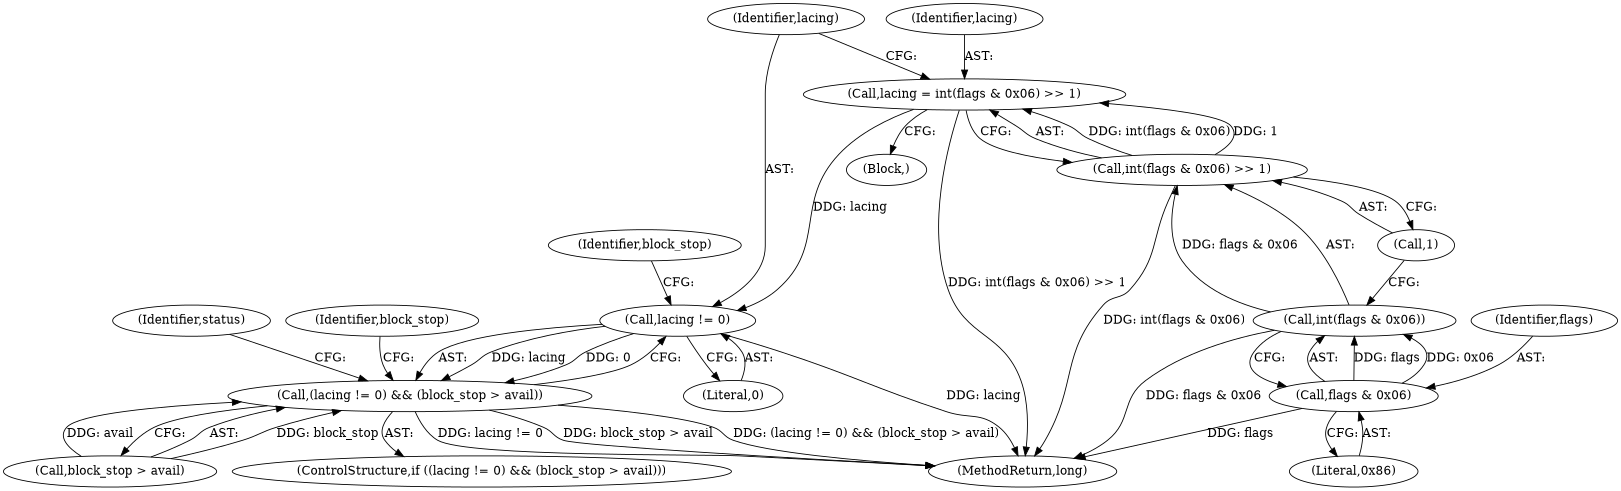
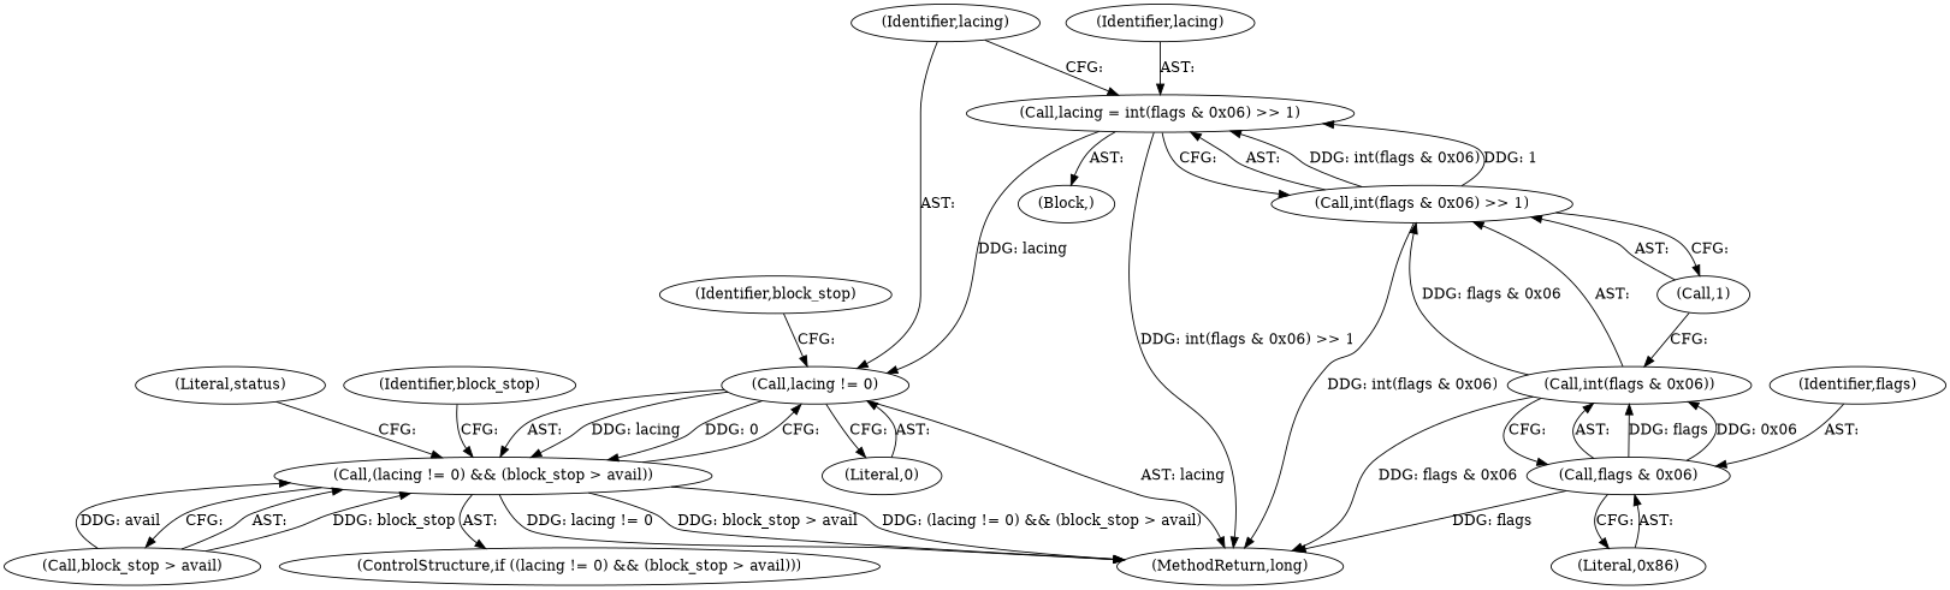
  digraph {
    n1 [label="(Call,lacing != 0)"]
    n2 [label="(Call,(lacing != 0) && (block_stop > avail))"]
    n3 [label="(MethodReturn,long)"]
    n4 [label="(Literal,0)"]
    n5 [label="(Call,block_stop > avail)"]
    n6 [label="(ControlStructure,if ((lacing != 0) && (block_stop > avail)))"]
    n7 [label="(Call,lacing = int(flags & 0x06) >> 1)"]
    n8 [label="(Call,int(flags & 0x06) >> 1)"]
    n9 [label="(Block,)"]
    n10 [label="(Call,1)"]
    n11 [label="(Call,int(flags & 0x06))"]
    n12 [label="(Call,flags & 0x06)"]
    n13 [label="(Literal,0x86)"]
    n14 [label="(Identifier,lacing)"]
    n15 [label="(Identifier,block_stop)"]
    n16 [label="(Identifier,lacing)"]
    n17 [label="(Identifier,block_stop)"]
    n18 [label="(Identifier,flags)"]
-   n19 [label="(Identifier,status)"]
+   n19 [label="(Literal,status)"]
    n1 -> n2 [label="AST: "]
    n1 -> n2 [label="DDG: lacing"]
    n1 -> n2 [label="DDG: 0"]
-   n1 -> n3 [label="DDG: lacing"]
+   n1 -> n3 [label="AST: lacing"]
    n1 -> n4 [label="CFG: "]
    n2 -> n1 [label="CFG: "]
    n2 -> n3 [label="DDG: lacing != 0"]
    n2 -> n3 [label="DDG: block_stop > avail"]
    n2 -> n3 [label="DDG: (lacing != 0) && (block_stop > avail)"]
    n2 -> n5 [label="CFG: "]
    n2 -> n6 [label="AST: "]
    n4 -> n1 [label="AST: "]
    n5 -> n2 [label="AST: "]
    n5 -> n2 [label="DDG: block_stop"]
    n5 -> n2 [label="DDG: avail"]
    n7 -> n1 [label="DDG: lacing"]
    n7 -> n3 [label="DDG: int(flags & 0x06) >> 1"]
    n7 -> n8 [label="CFG: "]
-   n7 -> n9 [label="CFG: "]
+   n7 -> n9 [label="AST: "]
    n8 -> n3 [label="DDG: int(flags & 0x06)"]
    n8 -> n7 [label="AST: "]
    n8 -> n7 [label="DDG: int(flags & 0x06)"]
    n8 -> n7 [label="DDG: 1"]
    n8 -> n10 [label="CFG: "]
    n10 -> n8 [label="AST: "]
    n10 -> n11 [label="CFG: "]
    n11 -> n3 [label="DDG: flags & 0x06"]
    n11 -> n8 [label="AST: "]
    n11 -> n8 [label="DDG: flags & 0x06"]
    n11 -> n12 [label="CFG: "]
    n12 -> n3 [label="DDG: flags"]
    n12 -> n11 [label="AST: "]
    n12 -> n11 [label="DDG: flags"]
    n12 -> n11 [label="DDG: 0x06"]
    n12 -> n13 [label="CFG: "]
    n13 -> n12 [label="AST: "]
    n14 -> n7 [label="AST: "]
    n15 -> n2 [label="CFG: "]
    n16 -> n1 [label="AST: "]
    n16 -> n7 [label="CFG: "]
    n17 -> n1 [label="CFG: "]
    n18 -> n12 [label="AST: "]
    n19 -> n2 [label="CFG: "]
  }
